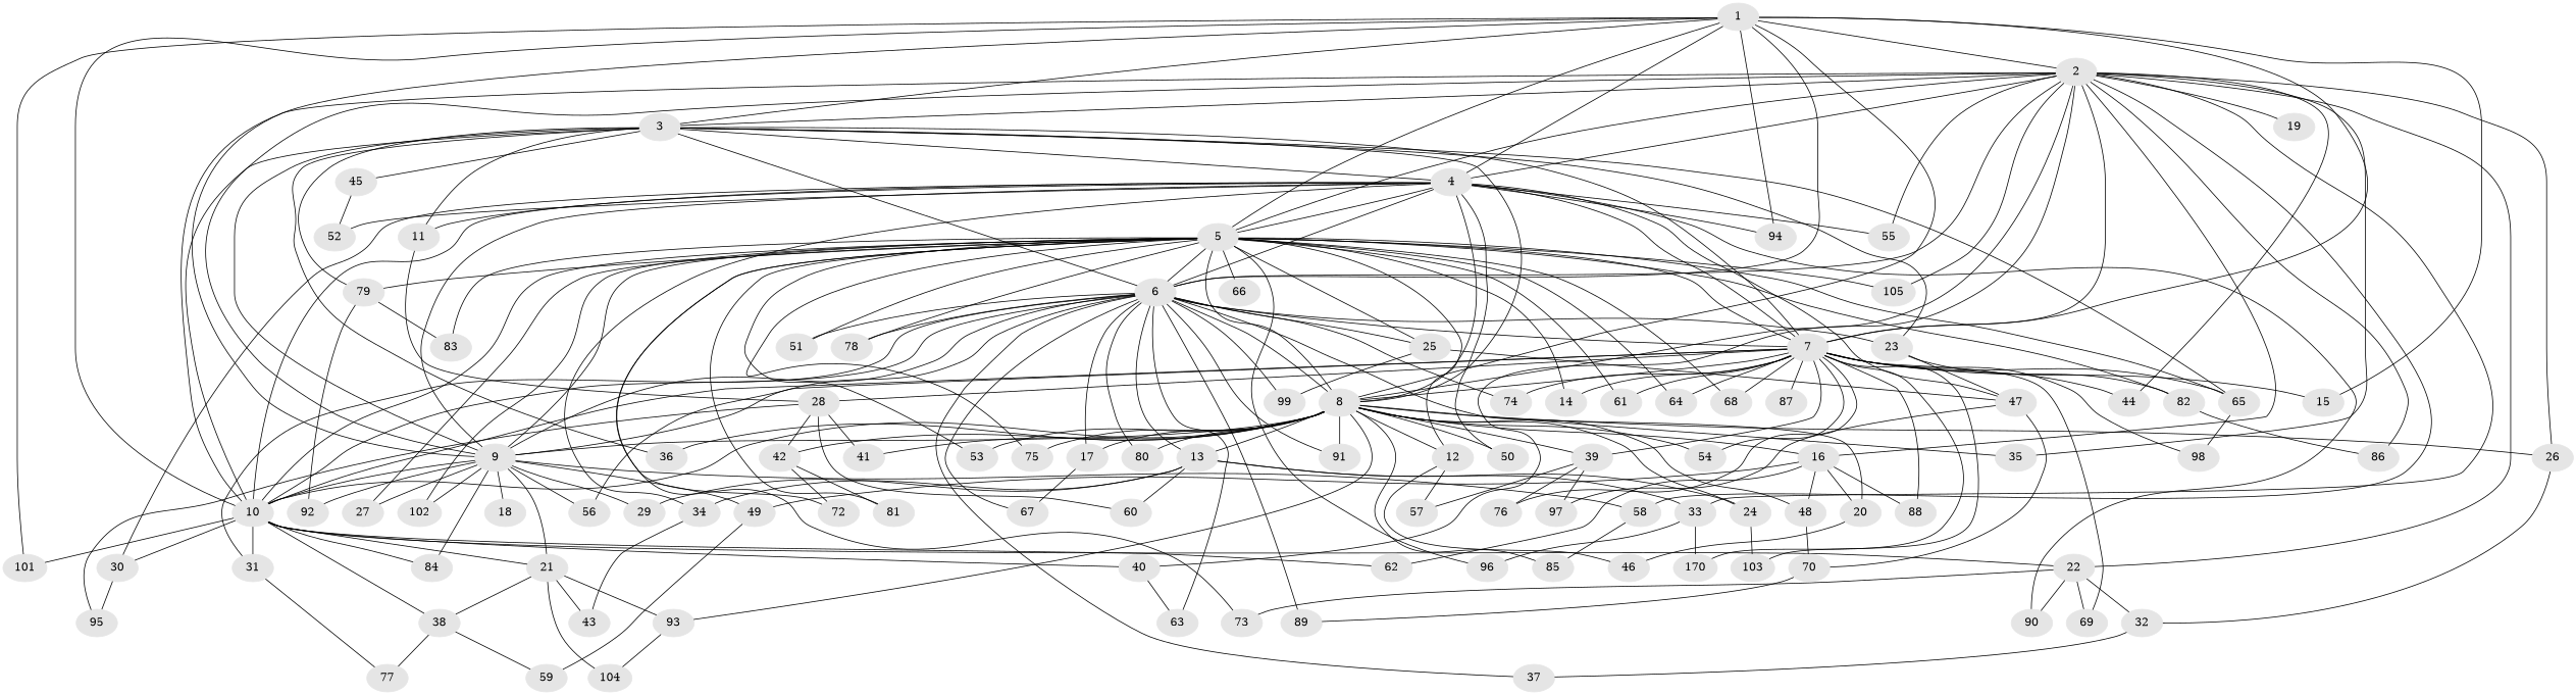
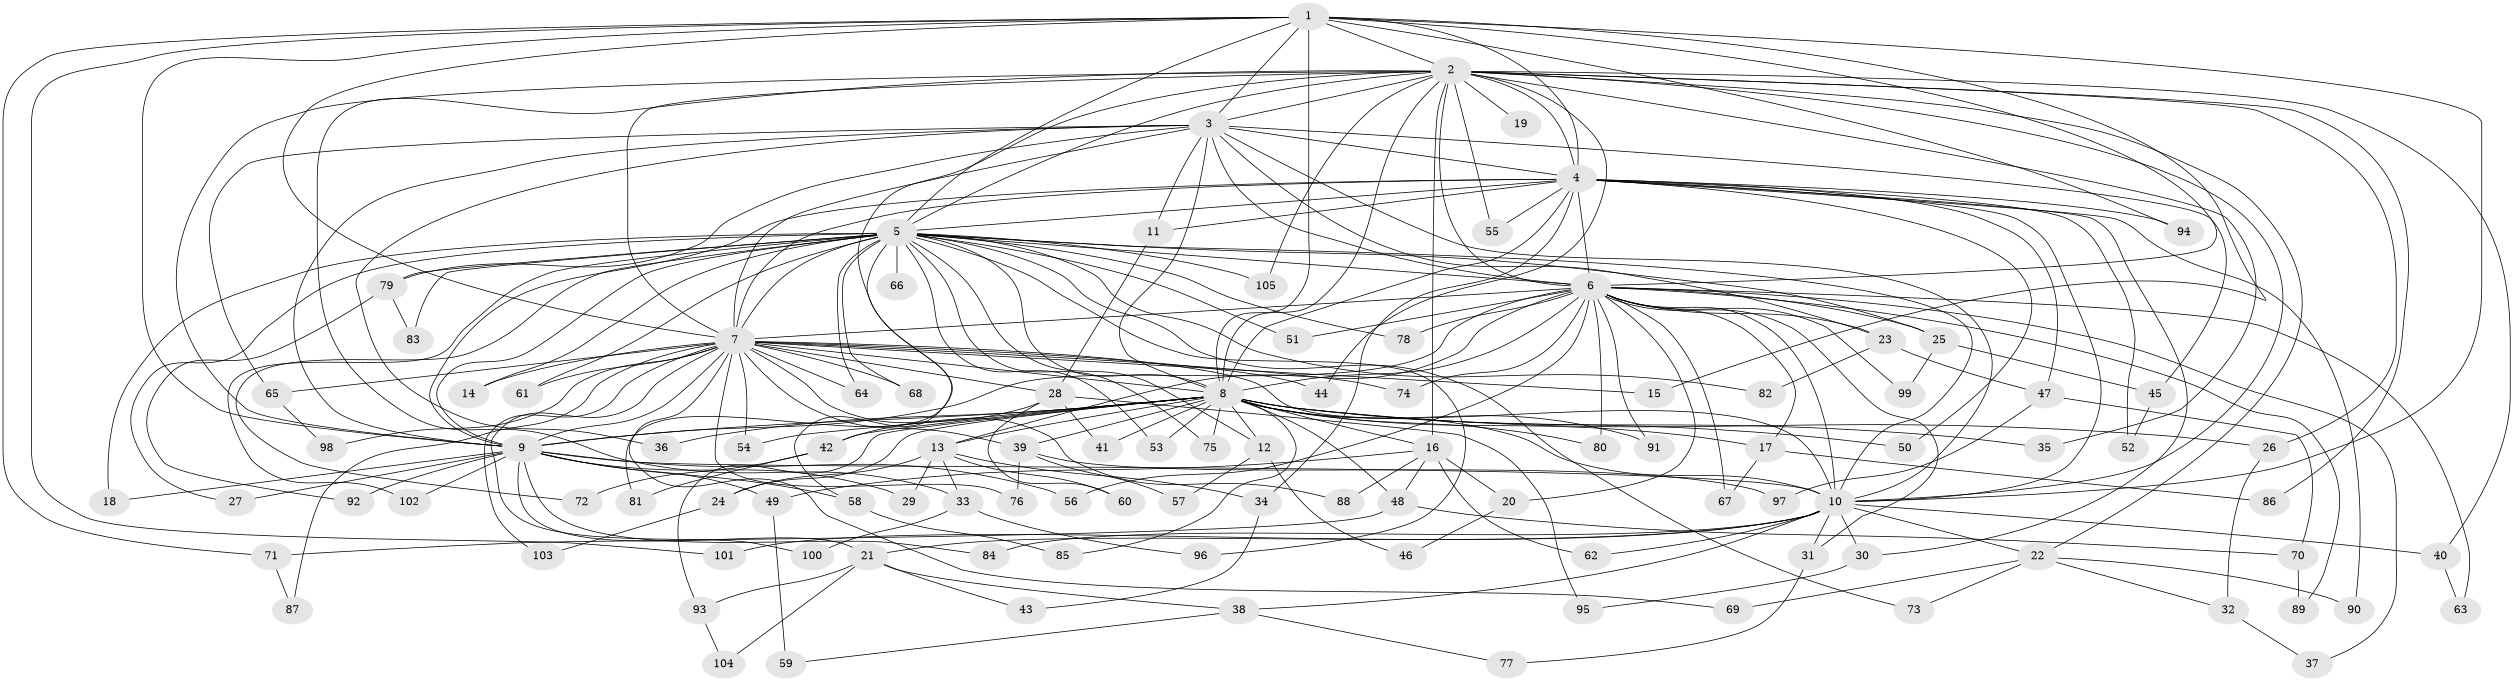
  graph {
    node [color=gray90 style=filled]
    1
    2
    3
    4
    5
    6
    7
    8
    9
    10
    15
+   71
    94
    101
    16
    19
    22
    26
    33
    35
    40
    44
    55
    58
    86
    105
    11
    23
    36
    45
    65
    79
    30
    34
    47
    50
    52
    90
    12
    14
    18
    25
    27
    51
    53
    61
    64
    66
    68
    72
    73
    75
    78
    81
    82
    83
    96
    102
    13
    17
    20
    31
    37
    56
    63
    67
    74
    80
    89
    91
    99
    28
    39
    54
    69
    76
    87
    88
    98
-   100 [label=170]
+   100
    103
    24
    41
    42
    48
    85
    93
    21
    29
    49
    84
    92
    38
    62
    32
    95
    43
    97
    70
    46
    57
    60
    77
    104
    59
    1 -- 2
    1 -- 3
    1 -- 4
    1 -- 5
    1 -- 6
    1 -- 7
    1 -- 8
    1 -- 9
    1 -- 10
    1 -- 15
+   1 -- 71
    1 -- 94
    1 -- 101
    2 -- 3
    2 -- 4
    2 -- 5
    2 -- 6
    2 -- 7
    2 -- 8
    2 -- 9
    2 -- 10
    2 -- 16
    2 -- 19
    2 -- 22
    2 -- 26
    2 -- 33
    2 -- 35
    2 -- 40
    2 -- 44
    2 -- 55
    2 -- 58
    2 -- 86
    2 -- 105
    3 -- 4
    3 -- 6
    3 -- 7
    3 -- 8
    3 -- 9
    3 -- 10
    3 -- 11
    3 -- 23
    3 -- 36
    3 -- 45
    3 -- 65
    3 -- 79
    4 -- 5
    4 -- 6
    4 -- 7
    4 -- 8
    4 -- 9
    4 -- 10
    4 -- 94
    4 -- 55
    4 -- 11
    4 -- 30
    4 -- 34
    4 -- 47
    4 -- 50
    4 -- 52
    4 -- 90
    5 -- 6
    5 -- 7
    5 -- 8
    5 -- 9
    5 -- 10
    5 -- 105
    5 -- 79
    5 -- 12
    5 -- 14
-   5 -- 65
+   5 -- 18
    5 -- 25
    5 -- 27
    5 -- 51
    5 -- 53
    5 -- 61
    5 -- 64
    5 -- 66
    5 -- 68
    5 -- 72
    5 -- 73
    5 -- 75
    5 -- 78
    5 -- 81
    5 -- 82
    5 -- 83
    5 -- 96
    5 -- 102
    6 -- 7
    6 -- 8
    6 -- 9
    6 -- 10
    6 -- 23
    6 -- 25
    6 -- 51
    6 -- 78
    6 -- 13
    6 -- 17
    6 -- 20
    6 -- 31
    6 -- 37
    6 -- 56
    6 -- 63
    6 -- 67
    6 -- 74
    6 -- 80
    6 -- 89
    6 -- 91
    6 -- 99
    7 -- 8
    7 -- 9
    7 -- 10
    7 -- 15
    7 -- 44
    7 -- 65
    7 -- 14
    7 -- 61
    7 -- 64
    7 -- 68
    7 -- 74
    7 -- 28
    7 -- 39
    7 -- 54
    7 -- 69
    7 -- 76
    7 -- 87
    7 -- 88
    7 -- 98
    7 -- 100
    7 -- 103
    8 -- 9
    8 -- 10
    8 -- 16
    8 -- 26
    8 -- 35
    8 -- 36
    8 -- 50
    8 -- 12
    8 -- 53
    8 -- 75
    8 -- 13
    8 -- 17
    8 -- 80
    8 -- 91
    8 -- 39
    8 -- 54
    8 -- 24
    8 -- 41
    8 -- 42
    8 -- 48
    8 -- 85
    8 -- 93
    9 -- 10
    9 -- 58
    9 -- 18
    9 -- 27
    9 -- 102
    9 -- 56
    9 -- 21
    9 -- 29
    9 -- 49
    9 -- 84
    9 -- 92
    10 -- 101
    10 -- 22
    10 -- 40
    10 -- 30
    10 -- 31
    10 -- 21
    10 -- 84
    10 -- 38
    10 -- 62
+   71 -- 87
    16 -- 20
    16 -- 88
    16 -- 48
    16 -- 49
    16 -- 62
    22 -- 90
    22 -- 73
    22 -- 69
    22 -- 32
    26 -- 32
    33 -- 96
    33 -- 100
    40 -- 63
    58 -- 85
    11 -- 28
    23 -- 47
    23 -- 82
    45 -- 52
    65 -- 98
    79 -- 83
    79 -- 92
    30 -- 95
    34 -- 43
    47 -- 97
    47 -- 70
    12 -- 46
    12 -- 57
-   25 -- 47
+   25 -- 45
    25 -- 99
    13 -- 33
    13 -- 34
    13 -- 24
    13 -- 29
    13 -- 60
-   82 -- 86
+   17 -- 86
    17 -- 67
    20 -- 46
    31 -- 77
    28 -- 41
    28 -- 42
    28 -- 95
    28 -- 60
    39 -- 76
    39 -- 97
    39 -- 57
    24 -- 103
    42 -- 72
    42 -- 81
+   48 -- 71
    48 -- 70
    93 -- 104
    21 -- 93
    21 -- 38
    21 -- 43
    21 -- 104
    49 -- 59
    38 -- 77
    38 -- 59
    32 -- 37
    70 -- 89
  }
